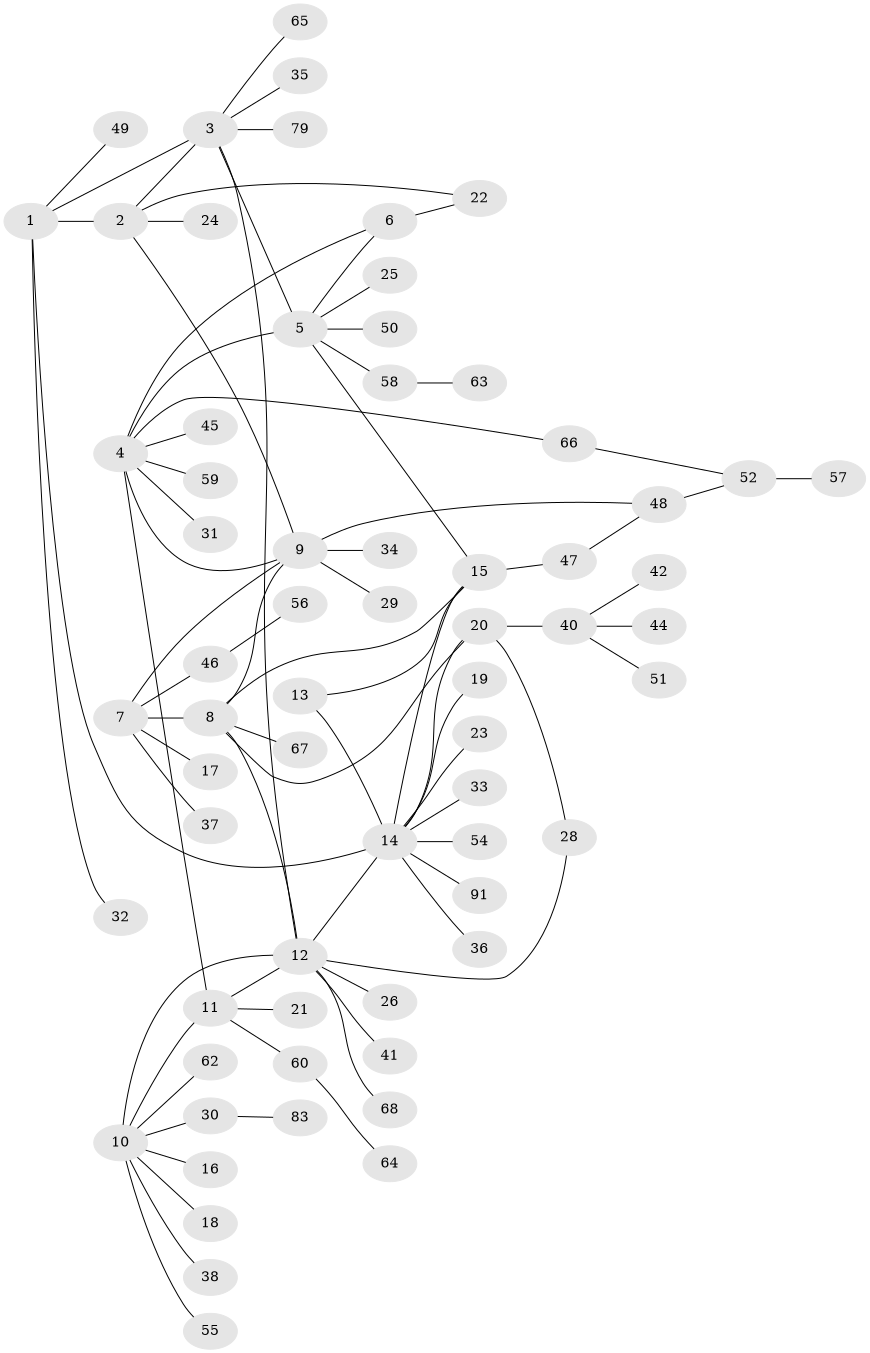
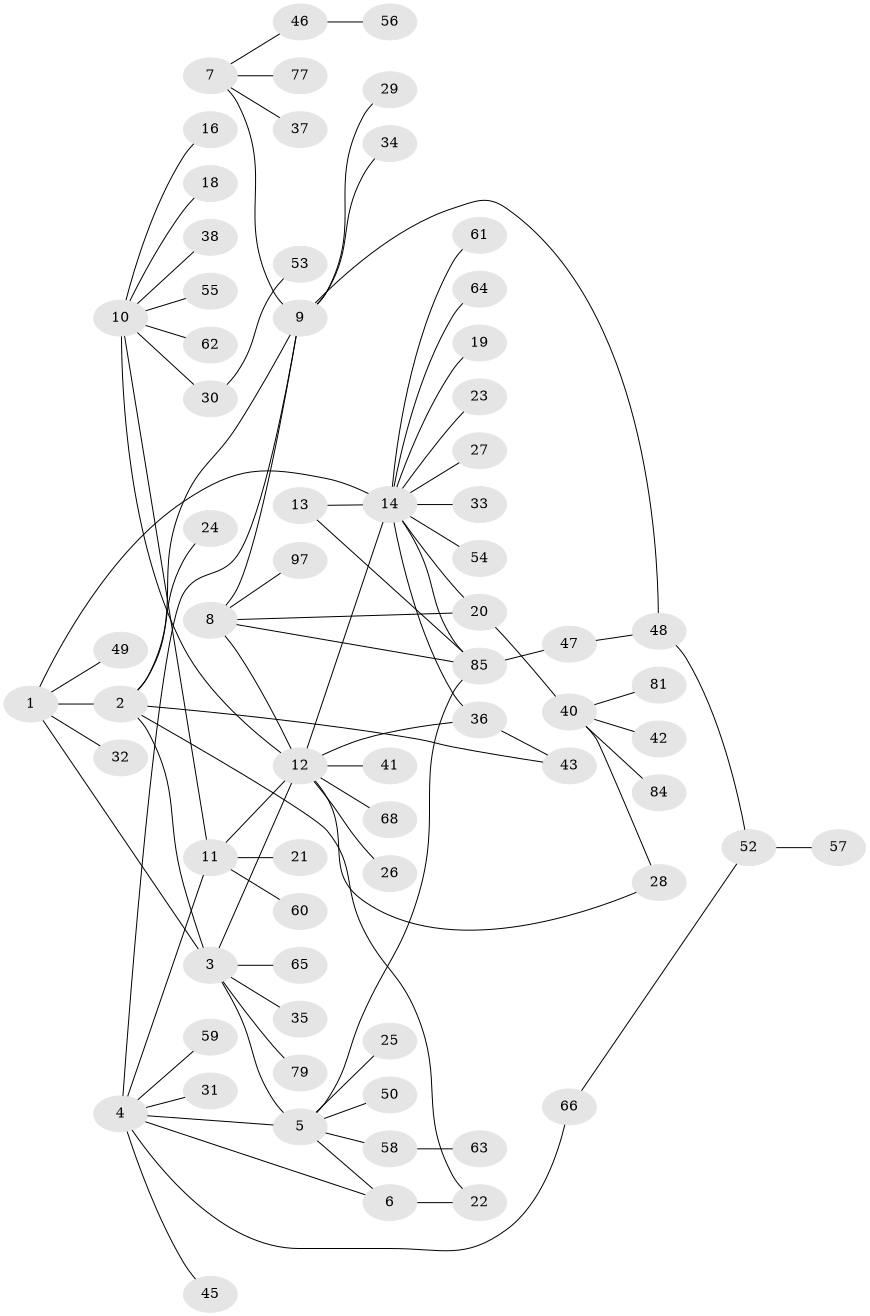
  graph {
    rankdir=LR
    node [color=gray90 style=filled]
    1
    2
    3
    14
    32
    49
    9
    22
    24
+   43
    5
    12
    35
    n14 [label=79]
    65
-   15
+   15 [label=85]
    20
    36
    19
    23
+   27
    33
    54
-   61 [label=91]
+   61
    64
    29
    34
    48
    6
    25
    50
    58
    26
    28
    41
    68
    4
    11
    31
    45
    59
    66
    21
    60
    52
    57
    47
    63
    7
    8
-   17
+   17 [label=77]
    37
    46
-   67
+   67 [label=97]
    56
    40
    10
    16
    18
    30
    38
    55
    62
-   53 [label=83]
+   53
    13
    42
-   44
-   51
+   44 [label=84]
+   51 [label=81]
    1 -- 2
    1 -- 3
    1 -- 14
    1 -- 32
    1 -- 49
    2 -- 3
    2 -- 9
    2 -- 22
    2 -- 24
+   2 -- 43
    3 -- 5
    3 -- 12
    3 -- 35
    3 -- n14
    3 -- 65
    14 -- 15
    14 -- 20
    14 -- 36
    14 -- 19
    14 -- 23
+   14 -- 27
    14 -- 33
    14 -- 54
    14 -- 61
-   60 -- 64
+   14 -- 64
    9 -- 29
    9 -- 34
    9 -- 48
    5 -- 15
    5 -- 6
    5 -- 25
    5 -- 50
    5 -- 58
    12 -- 14
+   12 -- 36
    12 -- 26
    12 -- 28
    12 -- 41
    12 -- 68
    15 -- 47
-   20 -- 28
+   40 -- 28
    20 -- 40
+   36 -- 43
    48 -- 52
    6 -- 22
    58 -- 63
    4 -- 9
    4 -- 5
    4 -- 6
    4 -- 11
    4 -- 31
    4 -- 45
    4 -- 59
    4 -- 66
    11 -- 12
    11 -- 21
    11 -- 60
    66 -- 52
    52 -- 57
    47 -- 48
    7 -- 9
-   7 -- 8
    7 -- 17
    7 -- 37
    7 -- 46
    8 -- 9
    8 -- 12
    8 -- 15
    8 -- 20
    8 -- 67
    46 -- 56
    40 -- 42
    40 -- 44
    40 -- 51
    10 -- 12
    10 -- 11
    10 -- 16
    10 -- 18
    10 -- 30
    10 -- 38
    10 -- 55
    10 -- 62
    30 -- 53
    13 -- 14
    13 -- 15
  }
